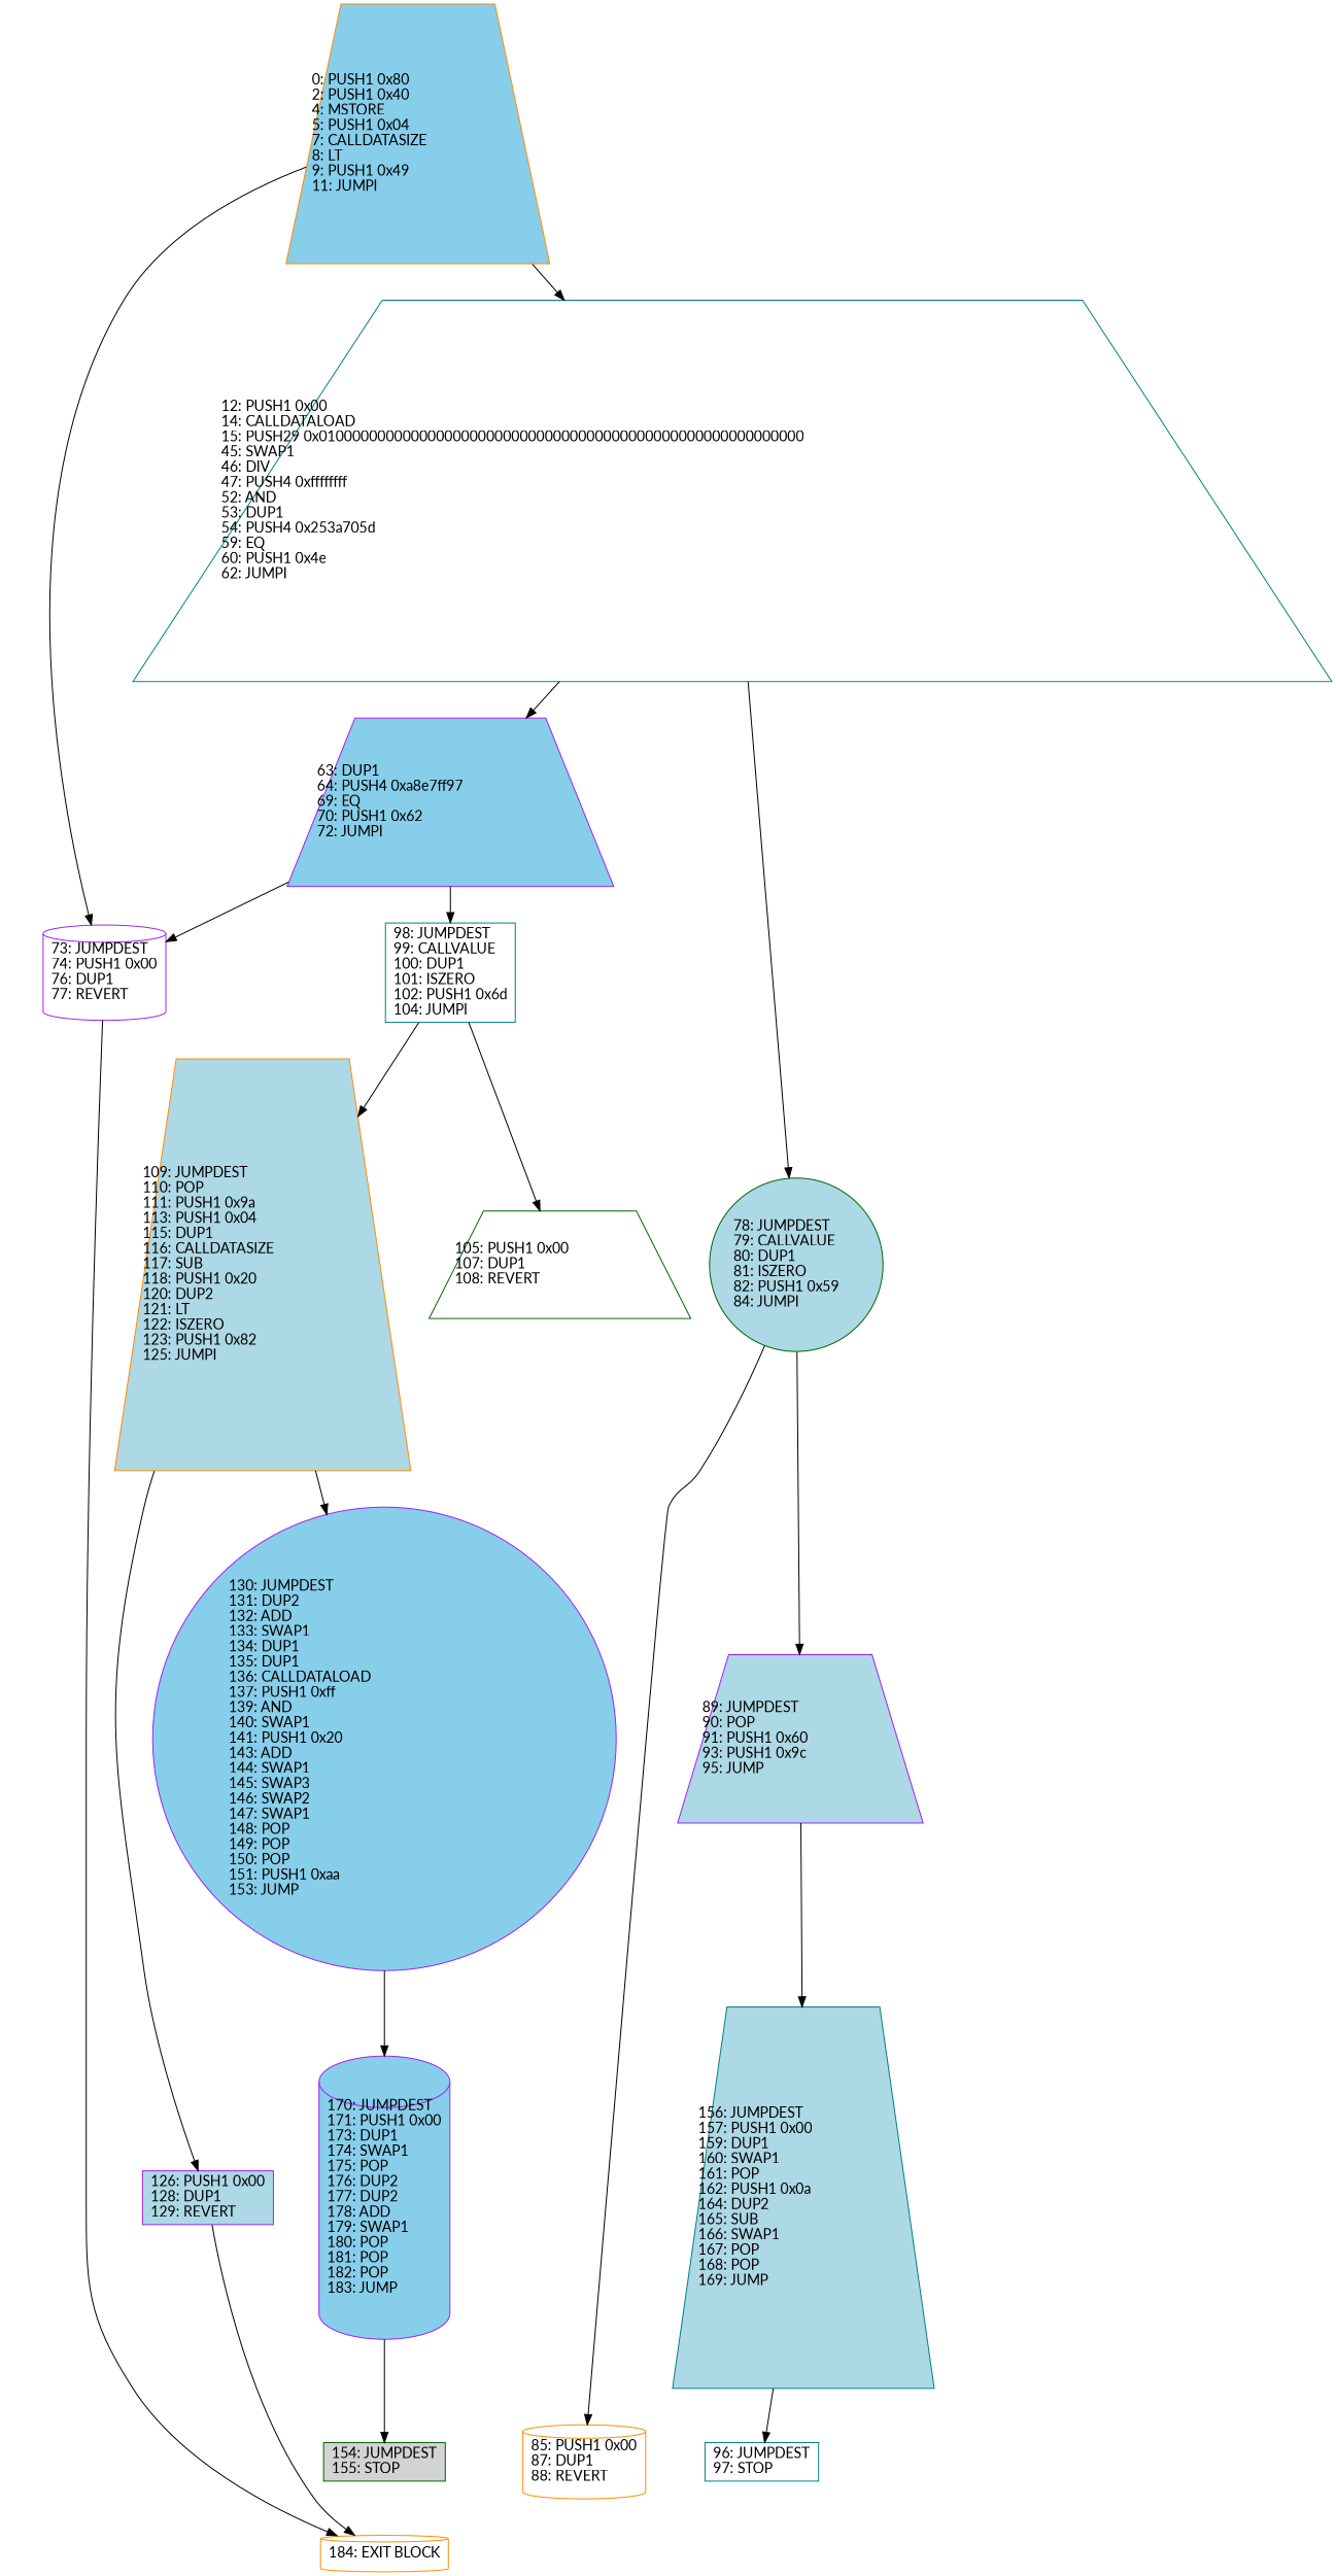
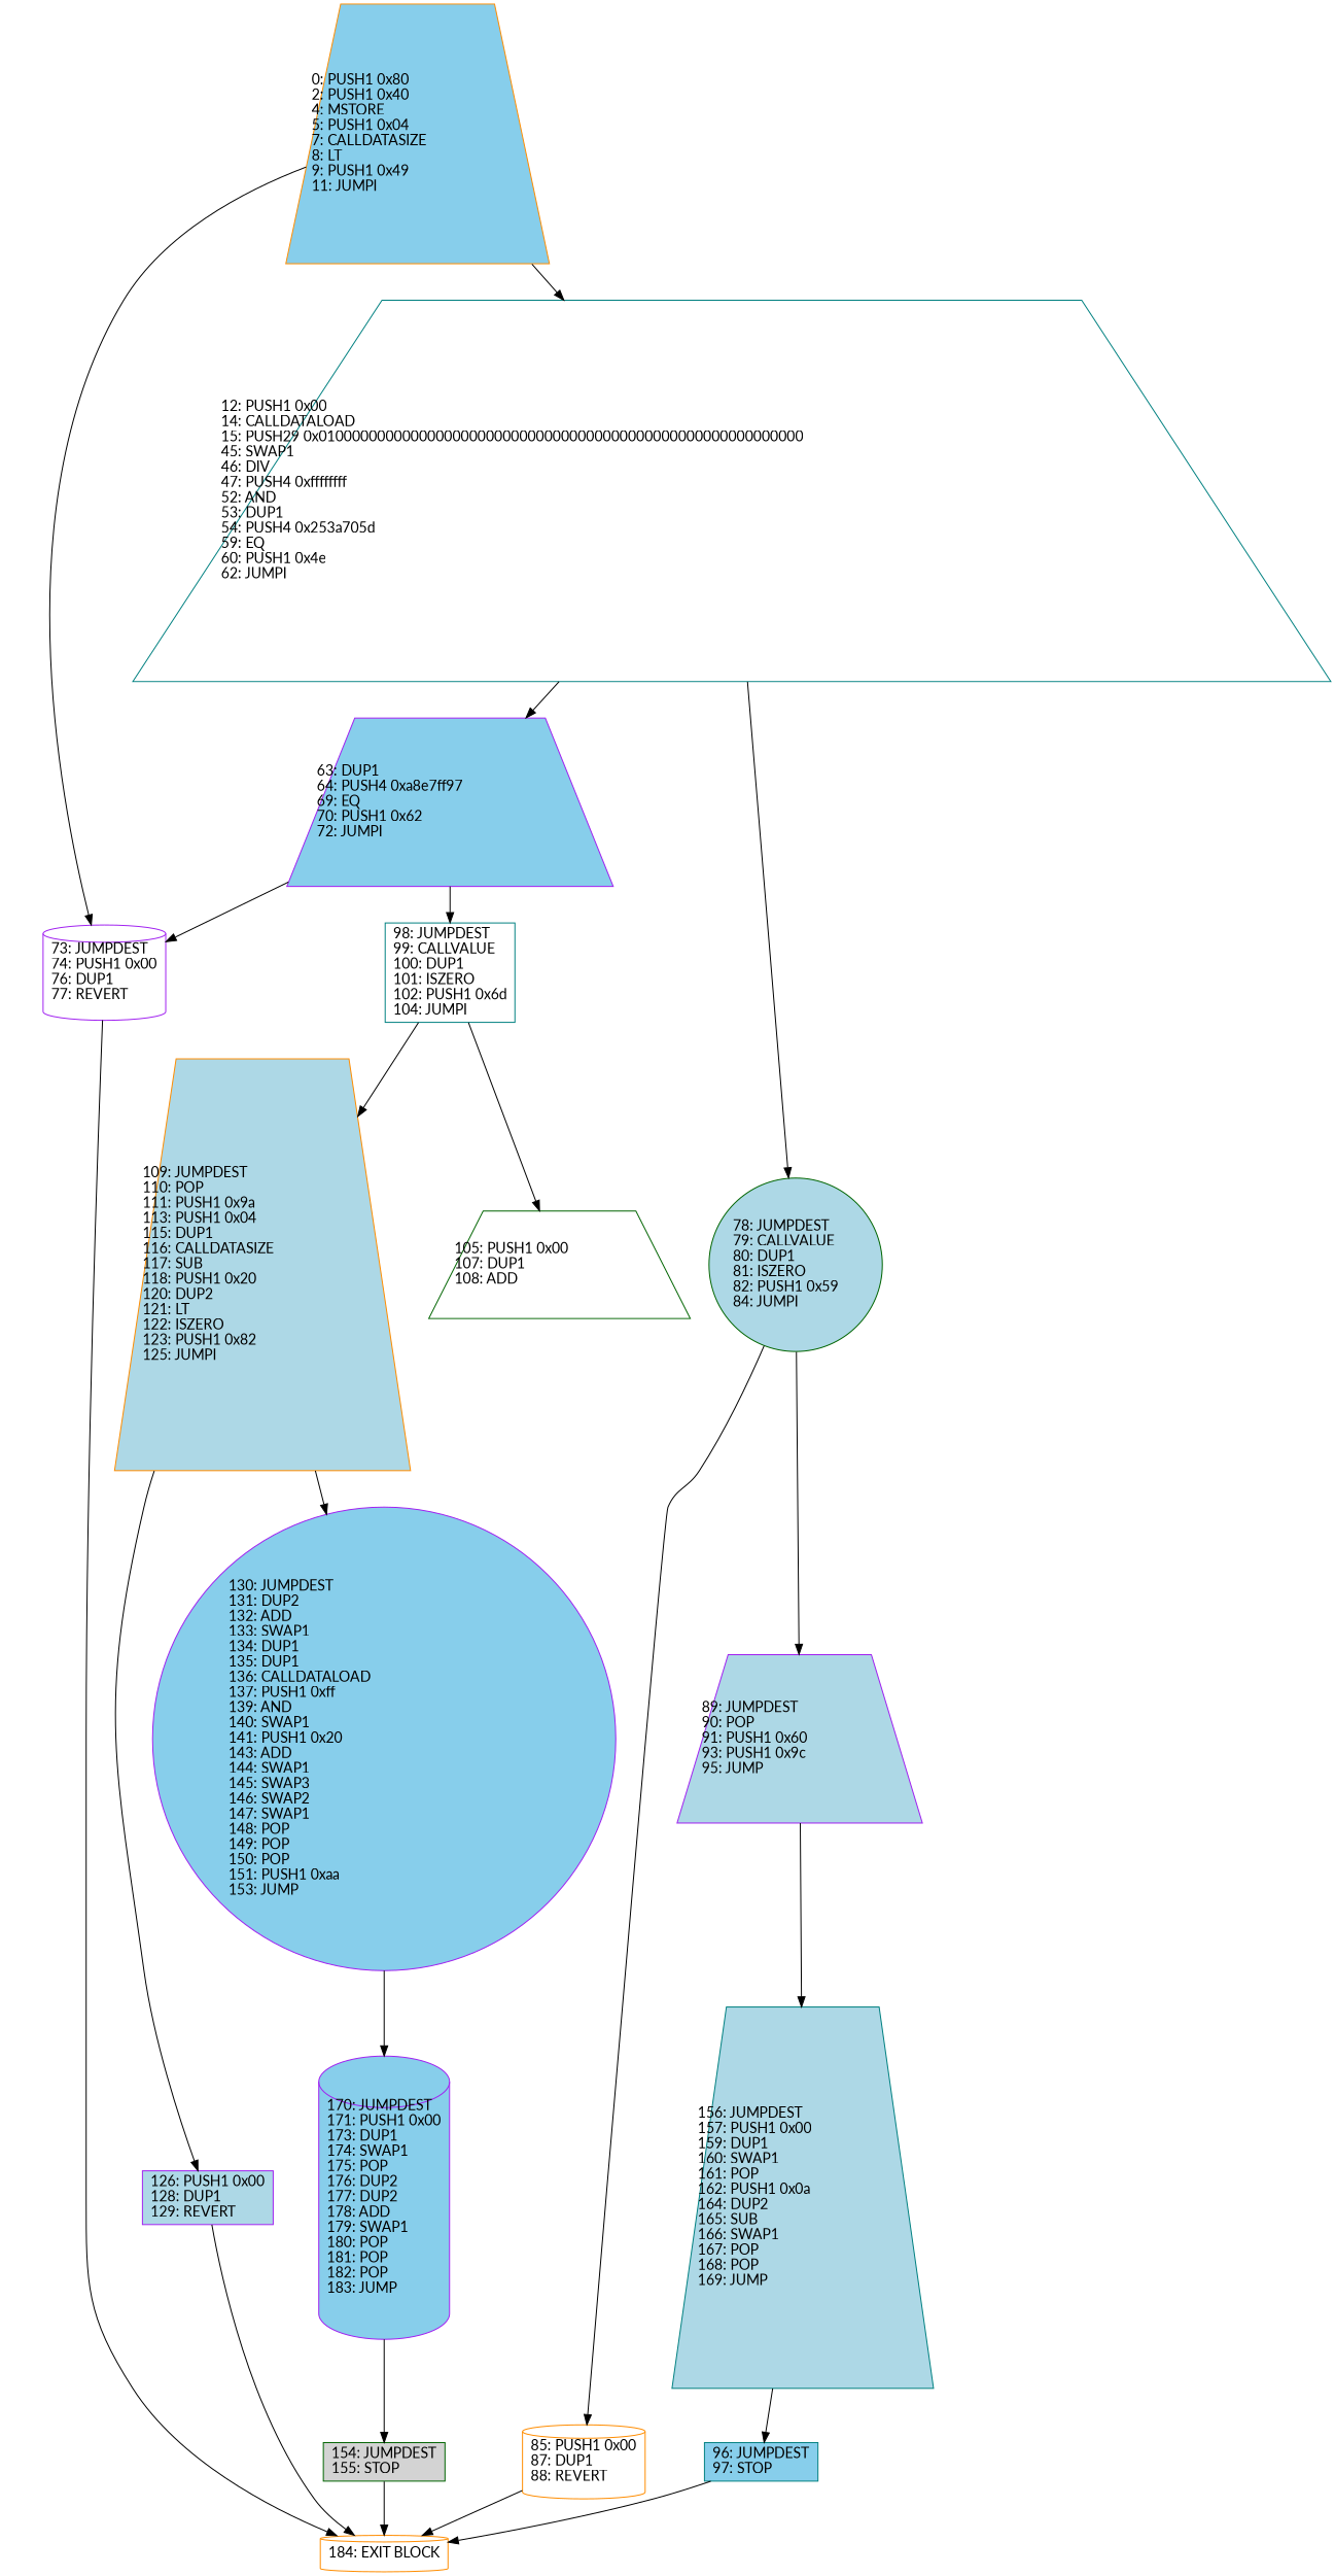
  digraph {
    fontname=Lato
    rankdir=UD
    node [color=purple fillcolor=white fontcolor=black fontname=Lato shape=trapezium style=filled]
    edge [fontname=Lato]
    n1 [color=darkorange fillcolor=skyblue label="0: PUSH1 0x80\l2: PUSH1 0x40\l4: MSTORE\l5: PUSH1 0x04\l7: CALLDATASIZE\l8: LT\l9: PUSH1 0x49\l11: JUMPI\l"]
    n2 [label="73: JUMPDEST\l74: PUSH1 0x00\l76: DUP1\l77: REVERT\l" shape=cylinder]
    n3 [color=teal label="12: PUSH1 0x00\l14: CALLDATALOAD\l15: PUSH29 0x0100000000000000000000000000000000000000000000000000000000\l45: SWAP1\l46: DIV\l47: PUSH4 0xffffffff\l52: AND\l53: DUP1\l54: PUSH4 0x253a705d\l59: EQ\l60: PUSH1 0x4e\l62: JUMPI\l"]
    n4 [color=darkorange label="184: EXIT BLOCK\l" shape=cylinder]
    n5 [color=darkgreen fillcolor=lightblue label="78: JUMPDEST\l79: CALLVALUE\l80: DUP1\l81: ISZERO\l82: PUSH1 0x59\l84: JUMPI\l" shape=circle]
    n6 [fillcolor=skyblue label="63: DUP1\l64: PUSH4 0xa8e7ff97\l69: EQ\l70: PUSH1 0x62\l72: JUMPI\l"]
    n7 [fillcolor=skyblue label="130: JUMPDEST\l131: DUP2\l132: ADD\l133: SWAP1\l134: DUP1\l135: DUP1\l136: CALLDATALOAD\l137: PUSH1 0xff\l139: AND\l140: SWAP1\l141: PUSH1 0x20\l143: ADD\l144: SWAP1\l145: SWAP3\l146: SWAP2\l147: SWAP1\l148: POP\l149: POP\l150: POP\l151: PUSH1 0xaa\l153: JUMP\l" shape=circle]
    n8 [fillcolor=skyblue label="170: JUMPDEST\l171: PUSH1 0x00\l173: DUP1\l174: SWAP1\l175: POP\l176: DUP2\l177: DUP2\l178: ADD\l179: SWAP1\l180: POP\l181: POP\l182: POP\l183: JUMP\l" shape=cylinder]
    n9 [color=darkgreen fillcolor=lightgrey label="154: JUMPDEST\l155: STOP\l" shape=box]
    n10 [fillcolor=lightblue label="89: JUMPDEST\l90: POP\l91: PUSH1 0x60\l93: PUSH1 0x9c\l95: JUMP\l"]
    n11 [color=teal fillcolor=lightblue label="156: JUMPDEST\l157: PUSH1 0x00\l159: DUP1\l160: SWAP1\l161: POP\l162: PUSH1 0x0a\l164: DUP2\l165: SUB\l166: SWAP1\l167: POP\l168: POP\l169: JUMP\l"]
-   n12 [color=teal label="96: JUMPDEST\l97: STOP\l" shape=box]
-   n13 [color=darkgreen label="105: PUSH1 0x00\l107: DUP1\l108: REVERT\l"]
+   n12 [color=teal fillcolor=skyblue label="96: JUMPDEST\l97: STOP\l" shape=box]
+   n13 [color=darkgreen label="105: PUSH1 0x00\l107: DUP1\l108: ADD\l"]
    n14 [color=teal label="98: JUMPDEST\l99: CALLVALUE\l100: DUP1\l101: ISZERO\l102: PUSH1 0x6d\l104: JUMPI\l" shape=box]
    n15 [color=darkorange fillcolor=lightblue label="109: JUMPDEST\l110: POP\l111: PUSH1 0x9a\l113: PUSH1 0x04\l115: DUP1\l116: CALLDATASIZE\l117: SUB\l118: PUSH1 0x20\l120: DUP2\l121: LT\l122: ISZERO\l123: PUSH1 0x82\l125: JUMPI\l"]
    n16 [fillcolor=lightblue label="126: PUSH1 0x00\l128: DUP1\l129: REVERT\l" shape=box]
    n17 [color=darkorange label="85: PUSH1 0x00\l87: DUP1\l88: REVERT\l" shape=cylinder]
    n1 -> n2
    n1 -> n3
    n2 -> n4
    n3 -> n5
    n3 -> n6
    n5 -> n10
    n5 -> n17
    n6 -> n2
    n6 -> n14
    n7 -> n8
    n8 -> n9
+   n9 -> n4
    n10 -> n11
    n11 -> n12
+   n12 -> n4
    n14 -> n13
    n14 -> n15
    n15 -> n7
    n15 -> n16
    n16 -> n4
+   n17 -> n4
  }
